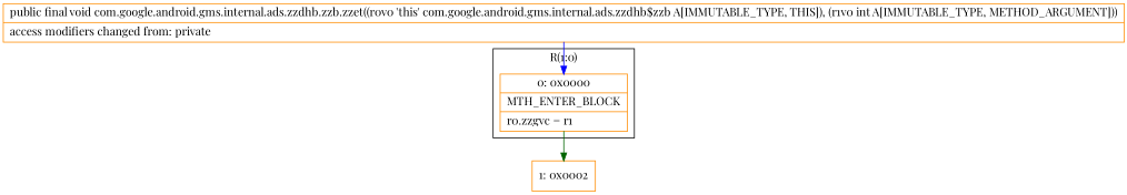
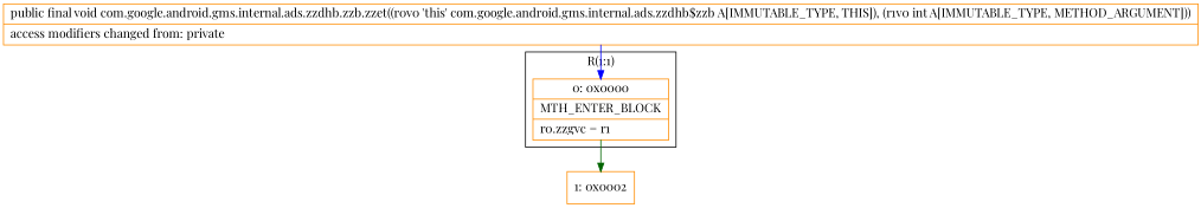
  digraph {
    fontname="Playfair Display"
    node [color=darkorange shape=record fontname="Playfair Display"]
    edge [fontname="Playfair Display"]
    n1 [label="{0\:\ 0x0000|MTH_ENTER_BLOCK\l|r0.zzgvc = r1\l}"]
    n2 [label="{1\:\ 0x0002}"]
    n3 [label="{public final void com.google.android.gms.internal.ads.zzdhb.zzb.zzet((r0v0 'this' com.google.android.gms.internal.ads.zzdhb$zzb A[IMMUTABLE_TYPE, THIS]), (r1v0 int A[IMMUTABLE_TYPE, METHOD_ARGUMENT]))  | access modifiers changed from: private\l}"]
    subgraph cluster_1 {
-     label="R(1:0)"
+     label="R(1:1)"
      n1
    }
    n1 -> n2 [color=darkgreen]
    n3 -> n1 [color=blue]
  }
